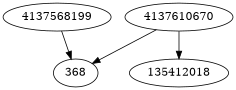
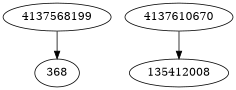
  strict digraph {
    n1 [label=368]
    4137610670
-   135412018
+   135412018 [label=135412008]
    4137568199
-   4137610670 -> n1
    4137610670 -> 135412018
    4137568199 -> n1
  }
